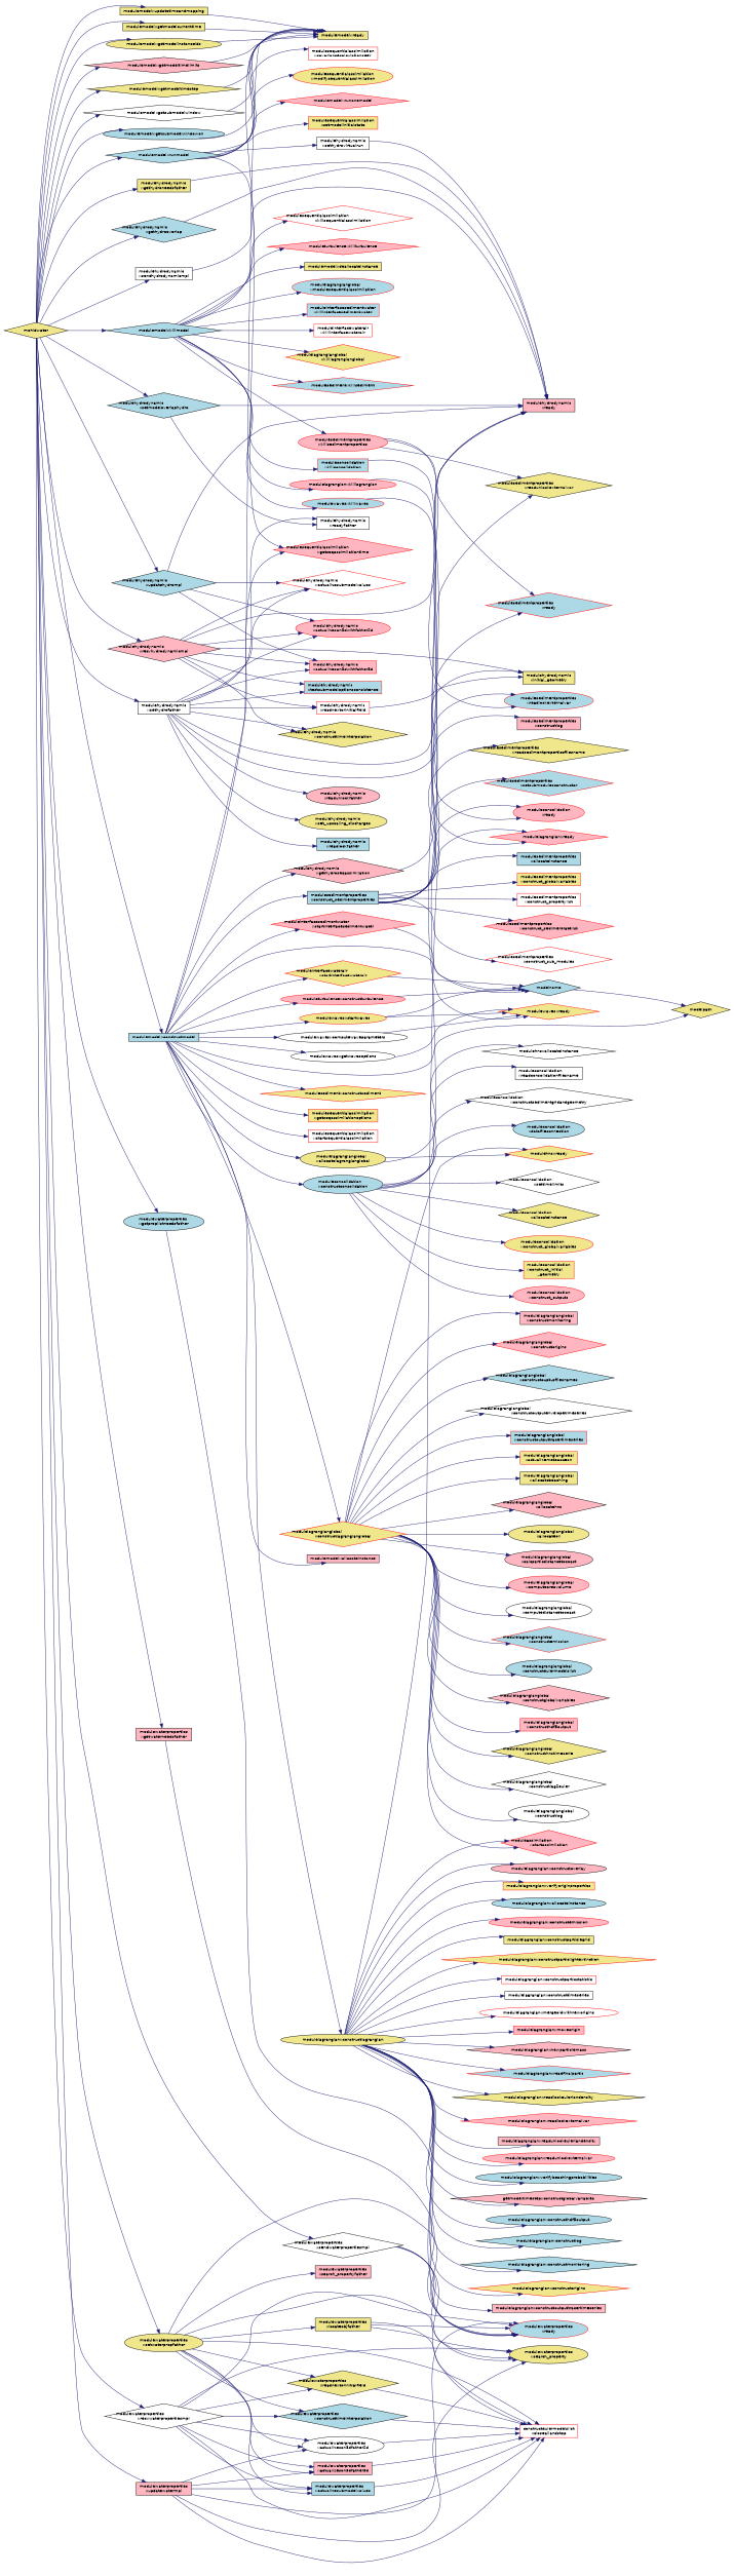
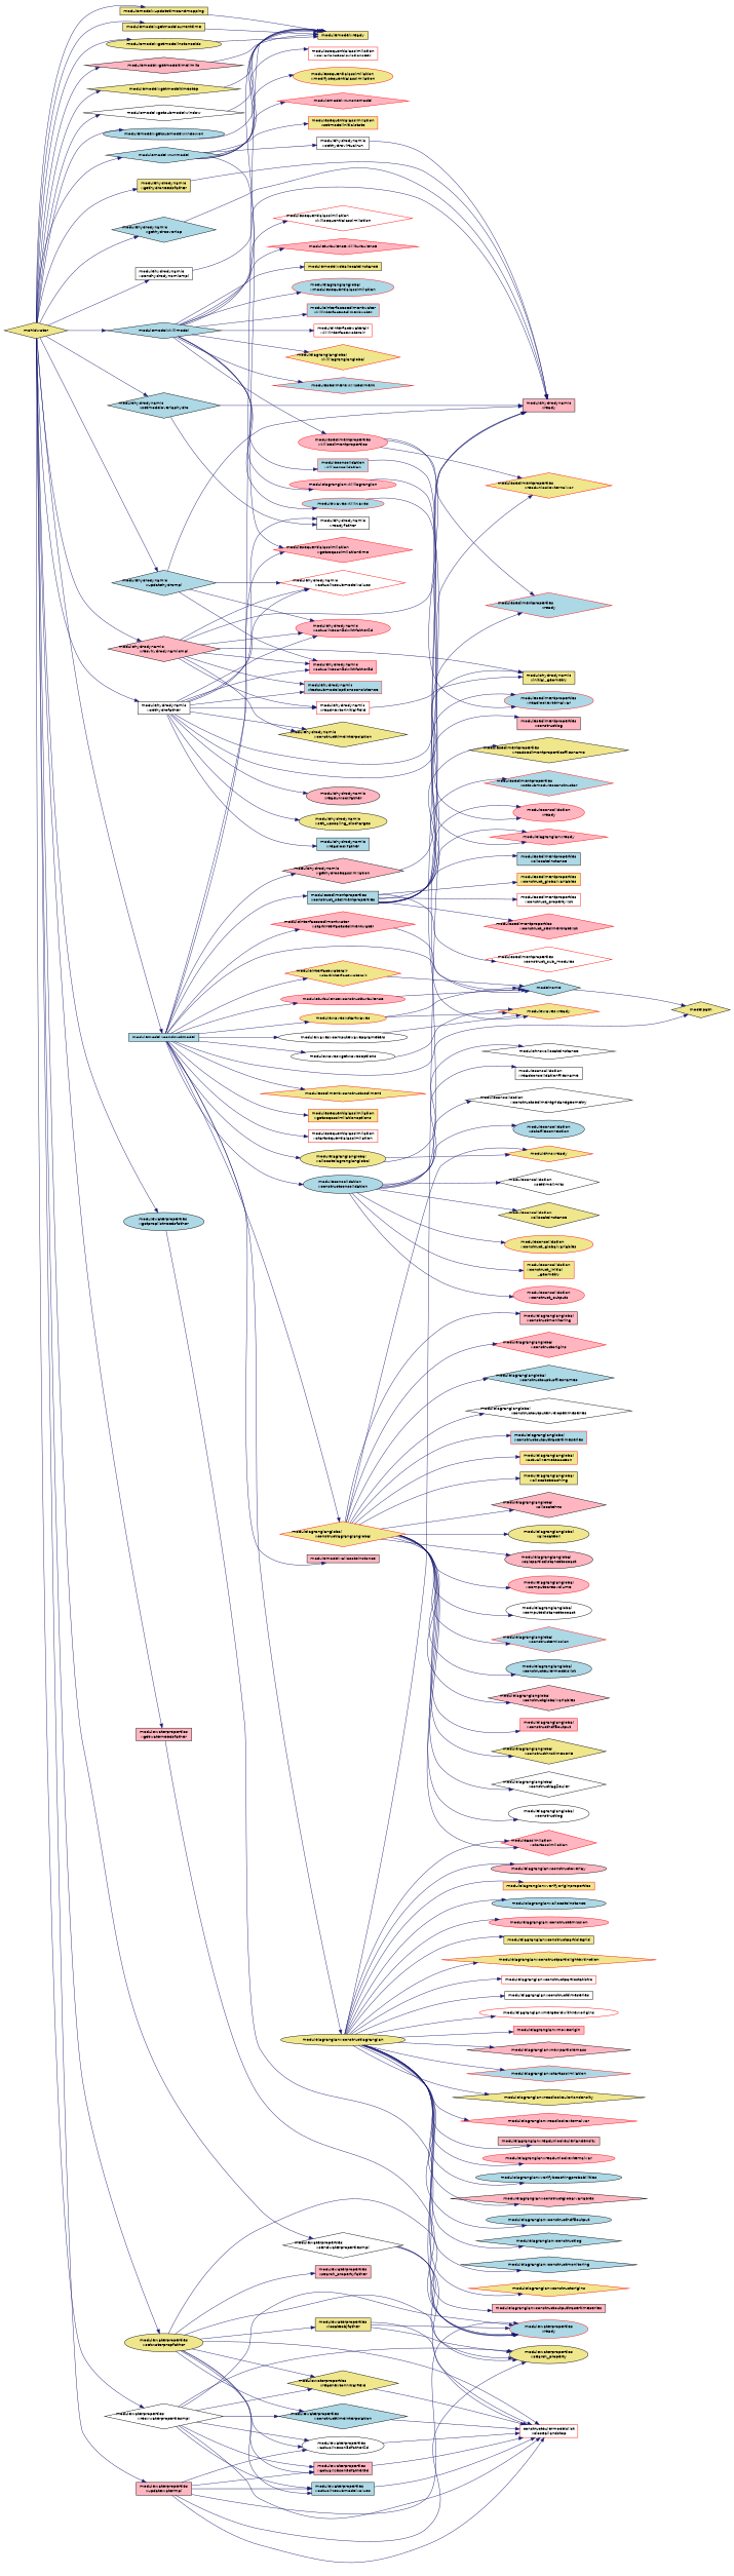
  digraph {
    rankdir=LR
    node [color=black fillcolor=khaki fontname=Helvetica fontsize=10 shape=diamond style=filled]
    edge [color=midnightblue fontname=Helvetica fontsize=10 labelfontname=Helvetica labelfontsize=10 style=solid]
    n1 [fontcolor=black height=0.2 label=mohidwater width=0.4]
    n2 [fillcolor=lightblue height=0.2 label="modulemodel::constructmodel" shape=box width=0.4]
    n3 [height=0.2 label="modulehydrodynamic\l::gethydroneedsfather" shape=box width=0.4]
    n4 [fillcolor=lightblue height=0.2 label="modulehydrodynamic\l::gethydrooverlap" width=0.4]
    n5 [height=0.2 label="modulemodel::getmodelcurrenttime" shape=box width=0.4]
    n6 [height=0.2 label="modulemodel::getmodelinstanceids" shape=ellipse width=0.4]
    n7 [fillcolor=lightpink height=0.2 label="modulemodel::getmodeltimelimits" width=0.4]
    n8 [height=0.2 label="modulemodel::getmodeltimestep" width=0.4]
    n9 [fillcolor=lightblue height=0.2 label="modulewaterproperties\l::getproplistneedsfather" shape=ellipse width=0.4]
    n10 [fillcolor=white height=0.2 label="modulemodel::getsubmodelwindow" width=0.4]
    n11 [fillcolor=lightblue height=0.2 label="modulemodel::getsubmodelwindowon" shape=ellipse width=0.4]
    n12 [fillcolor=lightpink height=0.2 label="modulewaterproperties\l::getwaterneedsfather" shape=box width=0.4]
    n13 [fillcolor=lightblue height=0.2 label="modulemodel::killmodel" width=0.4]
    n14 [fillcolor=lightpink height=0.2 label="modulehydrodynamic\l::recvhydrodynamicmpi" width=0.4]
    n15 [fillcolor=white height=0.2 label="modulewaterproperties\l::recvwaterpropertiesmpi" width=0.4]
    n16 [fillcolor=lightblue height=0.2 label="modulemodel::runmodel" width=0.4]
    n17 [fillcolor=white height=0.2 label="modulehydrodynamic\l::sendhydrodynamicmpi" shape=box width=0.4]
    n18 [fillcolor=white height=0.2 label="modulewaterproperties\l::sendwaterpropertiesmpi" width=0.4]
    n19 [fillcolor=white height=0.2 label="modulehydrodynamic\l::sethydrofather" shape=box width=0.4]
    n20 [fillcolor=lightblue height=0.2 label="modulehydrodynamic\l::setmodeloverlaphydro" width=0.4]
    n21 [height=0.2 label="modulewaterproperties\l::setwaterpropfather" shape=ellipse width=0.4]
    n22 [fillcolor=lightblue height=0.2 label="modulehydrodynamic\l::updatehydrompi" width=0.4]
    n23 [height=0.2 label="modulemodel::updatetimeandmapping" shape=box width=0.4]
    n24 [fillcolor=lightpink height=0.2 label="modulewaterproperties\l::updatewatermpi" shape=box width=0.4]
    n25 [fillcolor=lightpink height=0.2 label="modulemodel::allocateinstance" shape=box width=0.4]
    n26 [height=0.2 label="modulelagrangianglobal\l::allocatelagrangianglobal" shape=ellipse width=0.4]
    n27 [fillcolor=white height=0.2 label="modulewaves::computewaveparameters" shape=ellipse width=0.4]
    n28 [fillcolor=lightblue height=0.2 label="modulesedimentproperties\l::construct_sedimentproperties" shape=box width=0.4]
    n29 [fillcolor=lightblue height=0.2 label="moduleconsolidation\l::constructconsolidation" shape=ellipse width=0.4]
    n30 [height=0.2 label="modulelagrangian::constructlagrangian" shape=ellipse width=0.4]
    n31 [color=red height=0.2 label="modulelagrangianglobal\l::constructlagrangianglobal" width=0.4]
    n32 [color=red height=0.2 label="modulesediment::constructsediment" width=0.4]
    n33 [color=red fillcolor=lightpink height=0.2 label="moduleturbulence::constructturbulence" shape=ellipse width=0.4]
    n34 [fillcolor=lightblue height=0.2 label=modelname width=0.4]
    n35 [height=0.2 label=modelpath width=0.4]
    n36 [fillcolor=lightpink height=0.2 label="modulehydrodynamic\l::gethydroseqassimilation" width=0.4]
    n37 [color=red height=0.2 label="modulesequentialassimilation\l::getseqassimilationoptions" shape=box width=0.4]
    n38 [color=red fillcolor=lightpink height=0.2 label="modulesequentialassimilation\l::getseqassimilationtime" width=0.4]
    n39 [fillcolor=white height=0.2 label="modulewaves::getwavesoptions" shape=ellipse width=0.4]
    n40 [height=0.2 label="modulemodel::ready" shape=box width=0.4]
    n41 [color=red fillcolor=lightpink height=0.2 label="moduleinterfacesedimentwater\l::startinterfacesedimentwater" width=0.4]
    n42 [color=red height=0.2 label="moduleinterfacewaterair\l::startinterfacewaterair" width=0.4]
    n43 [color=red fillcolor=white height=0.2 label="modulesequentialassimilation\l::startsequentialassimilation" shape=box width=0.4]
    n44 [color=red height=0.2 label="modulewaves::startwaves" shape=ellipse width=0.4]
    n45 [fillcolor=lightpink height=0.2 label="modulehydrodynamic\l::ready" shape=box width=0.4]
    n46 [color=red fillcolor=lightblue height=0.2 label="modulewaterproperties\l::ready" shape=ellipse width=0.4]
    n47 [height=0.2 label="modulemodel::deallocateinstance" shape=box width=0.4]
    n48 [color=red fillcolor=lightblue height=0.2 label="modulelagrangianglobal\l::modulesequentialassimilation" shape=ellipse width=0.4]
    n49 [color=red fillcolor=lightblue height=0.2 label="moduleconsolidation\l::killconsolidation" shape=box width=0.4]
    n50 [color=red fillcolor=lightblue height=0.2 label="moduleinterfacesedimentwater\l::killinterfacesedimentwater" shape=box width=0.4]
    n51 [color=red fillcolor=white height=0.2 label="moduleinterfacewaterair\l::killinterfacewaterair" shape=box width=0.4]
    n52 [color=red fillcolor=lightpink height=0.2 label="modulelagrangian::killlagrangian" shape=ellipse width=0.4]
    n53 [color=red height=0.2 label="modulelagrangianglobal\l::killlagrangianglobal" width=0.4]
    n54 [color=red fillcolor=lightblue height=0.2 label="modulesediment::killsediment" width=0.4]
    n55 [color=red fillcolor=lightpink height=0.2 label="modulesedimentproperties\l::killsedimentproperties" shape=ellipse width=0.4]
    n56 [color=red fillcolor=white height=0.2 label="modulesequentialassimilation\l::killsequentialassimilation" width=0.4]
    n57 [color=red fillcolor=lightpink height=0.2 label="moduleturbulence::killturbulence" width=0.4]
    n58 [color=red fillcolor=lightblue height=0.2 label="modulewaves::killwaves" shape=ellipse width=0.4]
    n59 [color=red fillcolor=lightpink height=0.2 label="modulehydrodynamic\l::actualizeson3dwithfather2d" shape=ellipse width=0.4]
    n60 [color=red fillcolor=lightpink height=0.2 label="modulehydrodynamic\l::actualizeson3dwithfather3d" shape=box width=0.4]
    n61 [color=red fillcolor=white height=0.2 label="modulehydrodynamic\l::actualizesubmodelvalues" width=0.4]
    n62 [height=0.2 label="modulehydrodynamic\l::constructtimeinterpolation" width=0.4]
    n63 [height=0.2 label="modulehydrodynamic\l::initial_geometry" shape=box width=0.4]
    n64 [color=red fillcolor=white height=0.2 label="modulehydrodynamic\l::readnextorinitialfield" shape=box width=0.4]
    n65 [color=red fillcolor=lightblue height=0.2 label="modulehydrodynamic\l::testsubmodeloptionsconsistence" shape=box width=0.4]
    n66 [fillcolor=white height=0.2 label="modulewaterproperties\l::actualizeson3dfather2d" shape=ellipse width=0.4]
    n67 [color=red fillcolor=white height=0.2 label="constructeulermodelslist\l::closeallandstop" shape=box width=0.4]
    n68 [fillcolor=lightpink height=0.2 label="modulewaterproperties\l::actualizeson3dfather3d" shape=box width=0.4]
    n69 [fillcolor=lightblue height=0.2 label="modulewaterproperties\l::actualizesubmodelvalues" shape=box width=0.4]
    n70 [fillcolor=lightblue height=0.2 label="modulewaterproperties\l::constructtimeinterpolation" width=0.4]
    n71 [height=0.2 label="modulewaterproperties\l::readnextorinitialfield" width=0.4]
    n72 [height=0.2 label="modulewaterproperties\l::search_property" shape=ellipse width=0.4]
    n73 [color=red fillcolor=white height=0.2 label="modulesequentialassimilation\l::covariancecalculationseek" shape=box width=0.4]
    n74 [color=red height=0.2 label="modulesequentialassimilation\l::modifysequentialassimilation" shape=ellipse width=0.4]
    n75 [color=red fillcolor=lightpink height=0.2 label="modulemodel::runonemodel" width=0.4]
    n76 [fillcolor=white height=0.2 label="modulehydrodynamic\l::sethydrovirtualrun" shape=box width=0.4]
    n77 [color=red height=0.2 label="modulesequentialassimilation\l::setmodelinitialstate" shape=box width=0.4]
    n78 [fillcolor=lightblue height=0.2 label="modulehydrodynamic\l::readlockfather" shape=box width=0.4]
    n79 [fillcolor=lightpink height=0.2 label="modulehydrodynamic\l::readunlockfather" shape=ellipse width=0.4]
    n80 [fillcolor=white height=0.2 label="modulehydrodynamic\l::readyfather" shape=box width=0.4]
    n81 [height=0.2 label="modulehydrodynamic\l::set_upscaling_discharges" shape=ellipse width=0.4]
    n82 [height=0.2 label="modulewaterproperties\l::locateobjfather" shape=box width=0.4]
    n83 [fillcolor=lightpink height=0.2 label="modulewaterproperties\l::search_propertyfather" shape=box width=0.4]
    n84 [fillcolor=white height=0.2 label="modulehns::allocateinstance" width=0.4]
    n85 [color=red height=0.2 label="modulehns::ready" width=0.4]
    n86 [color=red height=0.2 label="modulewaves::ready" width=0.4]
    n87 [fillcolor=lightblue height=0.2 label="modulesedimentproperties\l::allocateinstance" shape=box width=0.4]
    n88 [color=red height=0.2 label="modulesedimentproperties\l::construct_globalvariables" shape=box width=0.4]
    n89 [color=red fillcolor=white height=0.2 label="modulesedimentproperties\l::construct_propertylist" shape=box width=0.4]
    n90 [color=red fillcolor=lightpink height=0.2 label="modulesedimentproperties\l::construct_sedimentratelist" width=0.4]
    n91 [color=red fillcolor=white height=0.2 label="modulesedimentproperties\l::construct_sub_modules" width=0.4]
    n92 [fillcolor=lightpink height=0.2 label="modulesedimentproperties\l::constructlog" shape=box width=0.4]
    n93 [color=red fillcolor=lightblue height=0.2 label="modulesedimentproperties\l::readlockexternalvar" shape=ellipse width=0.4]
    n94 [height=0.2 label="modulesedimentproperties\l::readsedimentpropertiesfilesname" width=0.4]
-   n95 [height=0.2 label="modulesedimentproperties\l::readunlockexternalvar" width=0.4]
+   n95 [color=red height=0.2 label="modulesedimentproperties\l::readunlockexternalvar" width=0.4]
    n96 [color=red fillcolor=lightblue height=0.2 label="modulesedimentproperties\l::ready" width=0.4]
    n97 [color=red fillcolor=lightblue height=0.2 label="modulesedimentproperties\l::setsubmodulesconstructor" width=0.4]
    n98 [height=0.2 label="moduleconsolidation\l::allocateinstance" width=0.4]
    n99 [color=red height=0.2 label="moduleconsolidation\l::construct_globalvariables" shape=ellipse width=0.4]
    n100 [color=red height=0.2 label="moduleconsolidation\l::construct_initial\l_geometry" shape=box width=0.4]
    n101 [color=red fillcolor=lightpink height=0.2 label="moduleconsolidation\l::construct_outputs" shape=ellipse width=0.4]
    n102 [fillcolor=white height=0.2 label="moduleconsolidation\l::constructsedimentgridandgeometry" width=0.4]
    n103 [fillcolor=lightblue height=0.2 label="moduleconsolidation\l::datafileconnection" shape=ellipse width=0.4]
    n104 [fillcolor=white height=0.2 label="moduleconsolidation\l::readconsolidationfilesname" shape=box width=0.4]
    n105 [color=red fillcolor=lightpink height=0.2 label="moduleconsolidation\l::ready" shape=ellipse width=0.4]
    n106 [fillcolor=white height=0.2 label="moduleconsolidation\l::settimelimits" width=0.4]
    n107 [fillcolor=lightblue height=0.2 label="modulelagrangian::allocateinstance" shape=ellipse width=0.4]
    n108 [color=red fillcolor=lightpink height=0.2 label="modulelagrangian::constructemission" shape=ellipse width=0.4]
-   n109 [fillcolor=lightpink height=0.2 label="getmodeltimestep::constructglobalvariables" width=0.4]
+   n109 [fillcolor=lightpink height=0.2 label="modulelagrangian::constructglobalvariables" width=0.4]
    n110 [fillcolor=lightblue height=0.2 label="modulelagrangian::constructhdf5output" shape=ellipse width=0.4]
    n111 [fillcolor=lightblue height=0.2 label="modulelagrangian::constructlog" width=0.4]
    n112 [fillcolor=lightblue height=0.2 label="modulelagrangian::constructmonitoring" width=0.4]
    n113 [color=red height=0.2 label="modulelagrangian::constructorigins" width=0.4]
    n114 [fillcolor=lightpink height=0.2 label="modulelagrangian::constructoutputtracertimeseries" shape=box width=0.4]
    n115 [fillcolor=lightpink height=0.2 label="modulelagrangian::constructoverlay" shape=ellipse width=0.4]
    n116 [height=0.2 label="modulelagrangian::constructparticlegrid" shape=box width=0.4]
    n117 [color=red height=0.2 label="modulelagrangian::constructparticlightextinction" width=0.4]
    n118 [color=red fillcolor=white height=0.2 label="modulelagrangian::constructparticstatistic" shape=box width=0.4]
    n119 [fillcolor=white height=0.2 label="modulelagrangian::constructtimeseries" shape=box width=0.4]
    n120 [color=red fillcolor=white height=0.2 label="modulelagrangian::mergeoldwithneworigins" shape=ellipse width=0.4]
    n121 [color=red fillcolor=lightpink height=0.2 label="modulelagrangian::moveorigin" shape=box width=0.4]
    n122 [fillcolor=lightpink height=0.2 label="modulelagrangian::newparticlemass" width=0.4]
-   n123 [color=red fillcolor=lightblue height=0.2 label="modulelagrangian::readfinalpartic" width=0.4]
+   n123 [color=red fillcolor=lightblue height=0.2 label="modulelagrangian::startassimilation" width=0.4]
    n124 [height=0.2 label="modulelagrangian::readlockeuleriandensity" width=0.4]
    n125 [color=red fillcolor=lightpink height=0.2 label="modulelagrangian::readlockexternalvar" width=0.4]
    n126 [fillcolor=lightpink height=0.2 label="modulelagrangian::readunlockeuleriandensity" shape=box width=0.4]
    n127 [color=red fillcolor=lightpink height=0.2 label="modulelagrangian::readunlockexternalvar" shape=ellipse width=0.4]
    n128 [color=red fillcolor=lightpink height=0.2 label="modulelagrangian::ready" width=0.4]
    n129 [color=red fillcolor=lightpink height=0.2 label="moduleassimilation\l::startassimilation" width=0.4]
    n130 [fillcolor=lightblue height=0.2 label="modulelagrangian::verifybeachingprobabilities" shape=ellipse width=0.4]
    n131 [color=red height=0.2 label="modulelagrangian::verifyoriginproperties" shape=box width=0.4]
    n132 [color=red height=0.2 label="modulelagrangianglobal\l::actualizemeteoocean" shape=box width=0.4]
    n133 [height=0.2 label="modulelagrangianglobal\l::allocatebeaching" shape=box width=0.4]
    n134 [fillcolor=lightpink height=0.2 label="modulelagrangianglobal\l::allocatehns" width=0.4]
    n135 [height=0.2 label="modulelagrangianglobal\l::allocateoil" shape=ellipse width=0.4]
    n136 [fillcolor=lightpink height=0.2 label="modulelagrangianglobal\l::calcparticdistancetocoast" shape=ellipse width=0.4]
    n137 [color=red fillcolor=lightpink height=0.2 label="modulelagrangianglobal\l::computeareavolume" shape=ellipse width=0.4]
    n138 [fillcolor=white height=0.2 label="modulelagrangianglobal\l::computedistancetocoast" shape=ellipse width=0.4]
    n139 [color=red fillcolor=lightblue height=0.2 label="modulelagrangianglobal\l::constructemission" width=0.4]
    n140 [fillcolor=lightblue height=0.2 label="modulelagrangianglobal\l::constructeulermodelslist" shape=ellipse width=0.4]
    n141 [fillcolor=lightpink height=0.2 label="modulelagrangianglobal\l::constructglobalvariables" width=0.4]
    n142 [color=red fillcolor=lightpink height=0.2 label="modulelagrangianglobal\l::constructhdf5output" shape=box width=0.4]
    n143 [height=0.2 label="modulelagrangianglobal\l::constructhnstimeserie" width=0.4]
    n144 [fillcolor=white height=0.2 label="modulelagrangianglobal\l::constructlag2euler" width=0.4]
    n145 [fillcolor=white height=0.2 label="modulelagrangianglobal\l::constructlog" shape=ellipse width=0.4]
    n146 [fillcolor=lightpink height=0.2 label="modulelagrangianglobal\l::constructmonitoring" shape=box width=0.4]
    n147 [color=red fillcolor=lightpink height=0.2 label="modulelagrangianglobal\l::constructorigins" width=0.4]
    n148 [fillcolor=lightblue height=0.2 label="modulelagrangianglobal\l::constructouptusfilesnames" width=0.4]
    n149 [fillcolor=white height=0.2 label="modulelagrangianglobal\l::constructoutputenvelopetimeseries" width=0.4]
    n150 [color=red fillcolor=lightblue height=0.2 label="modulelagrangianglobal\l::constructoutputtracertimeseries" shape=box width=0.4]
    n1 -> n2
    n1 -> n3
    n1 -> n4
    n1 -> n5
    n1 -> n6
    n1 -> n7
    n1 -> n8
    n1 -> n9
    n1 -> n10
    n1 -> n11
    n1 -> n12
    n1 -> n13
    n1 -> n14
    n1 -> n15
    n1 -> n16
    n1 -> n17
    n1 -> n18
    n1 -> n19
    n1 -> n20
    n1 -> n21
    n1 -> n22
    n1 -> n23
    n1 -> n24
    n2 -> n25
    n2 -> n26
    n2 -> n27
    n2 -> n28
    n2 -> n29
    n2 -> n30
    n2 -> n31
    n2 -> n32
    n2 -> n33
    n2 -> n34
    n2 -> n35
    n2 -> n36
    n2 -> n37
    n2 -> n38
    n2 -> n39
    n2 -> n40
    n2 -> n41
    n2 -> n42
    n2 -> n43
    n2 -> n44
    n3 -> n45
    n4 -> n45
    n5 -> n40
    n6 -> n40
    n7 -> n40
    n8 -> n40
    n9 -> n46
    n10 -> n40
    n11 -> n40
    n12 -> n46
    n13 -> n40
    n13 -> n47
    n13 -> n48
    n13 -> n49
    n13 -> n50
    n13 -> n51
    n13 -> n52
    n13 -> n53
    n13 -> n54
    n13 -> n55
    n13 -> n56
    n13 -> n57
    n13 -> n58
    n14 -> n45
    n14 -> n59
    n14 -> n60
    n14 -> n61
    n14 -> n62
    n14 -> n63
    n14 -> n64
    n14 -> n65
    n15 -> n46
    n15 -> n66
    n15 -> n67
    n15 -> n68
    n15 -> n69
    n15 -> n70
    n15 -> n71
    n15 -> n72
    n16 -> n38
    n16 -> n40
    n16 -> n73
    n16 -> n74
    n16 -> n75
    n16 -> n76
    n16 -> n77
    n17 -> n45
    n18 -> n46
    n18 -> n67
    n18 -> n72
    n19 -> n45
    n19 -> n59
    n19 -> n60
    n19 -> n61
    n19 -> n62
    n19 -> n63
    n19 -> n64
    n19 -> n65
    n19 -> n78
    n19 -> n79
    n19 -> n80
    n19 -> n81
    n20 -> n45
    n20 -> n80
    n21 -> n46
    n21 -> n66
    n21 -> n67
    n21 -> n68
    n21 -> n69
    n21 -> n70
    n21 -> n71
    n21 -> n72
    n21 -> n82
    n21 -> n83
    n22 -> n45
    n22 -> n59
    n22 -> n60
    n22 -> n61
    n23 -> n40
    n24 -> n46
    n24 -> n66
    n24 -> n67
    n24 -> n68
    n24 -> n69
    n24 -> n72
    n26 -> n84
    n26 -> n85
    n27 -> n86
    n28 -> n87
    n28 -> n88
    n28 -> n89
    n28 -> n90
    n28 -> n91
    n28 -> n92
    n28 -> n93
    n28 -> n94
    n28 -> n95
    n28 -> n96
    n28 -> n97
    n29 -> n98
    n29 -> n99
    n29 -> n100
    n29 -> n101
    n29 -> n102
    n29 -> n103
    n29 -> n104
    n29 -> n105
    n29 -> n106
    n30 -> n107
    n30 -> n108
    n30 -> n109
    n30 -> n110
    n30 -> n111
    n30 -> n112
    n30 -> n113
    n30 -> n114
    n30 -> n115
    n30 -> n116
    n30 -> n117
    n30 -> n118
    n30 -> n119
    n30 -> n120
    n30 -> n121
    n30 -> n122
    n30 -> n123
    n30 -> n124
    n30 -> n125
    n30 -> n126
    n30 -> n127
    n30 -> n128
    n30 -> n129
    n30 -> n130
    n30 -> n131
    n31 -> n85
    n31 -> n129
    n31 -> n132
    n31 -> n133
    n31 -> n134
    n31 -> n135
    n31 -> n136
    n31 -> n137
    n31 -> n138
    n31 -> n139
    n31 -> n140
    n31 -> n141
    n31 -> n142
    n31 -> n143
    n31 -> n144
    n31 -> n145
    n31 -> n146
    n31 -> n147
    n31 -> n148
    n31 -> n149
    n31 -> n150
    n33 -> n34
    n34 -> n35
    n36 -> n45
    n39 -> n86
    n41 -> n34
    n42 -> n34
    n44 -> n34
    n44 -> n86
    n49 -> n105
    n52 -> n128
    n55 -> n93
    n55 -> n95
    n55 -> n96
    n58 -> n86
    n64 -> n63
    n66 -> n67
    n68 -> n67
    n69 -> n67
    n70 -> n67
    n71 -> n67
    n76 -> n45
    n82 -> n46
    n82 -> n67
    n82 -> n72
  }
